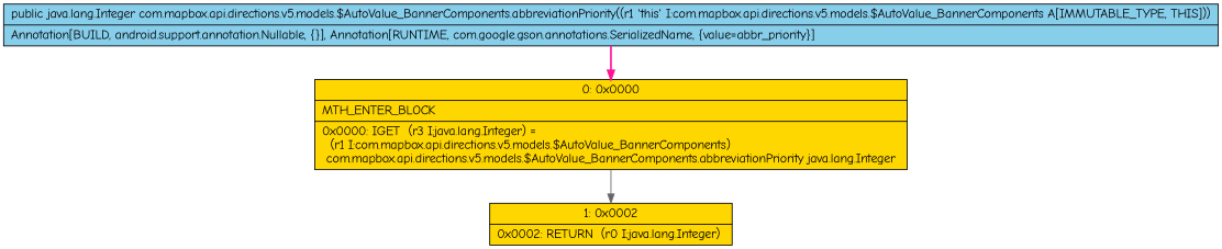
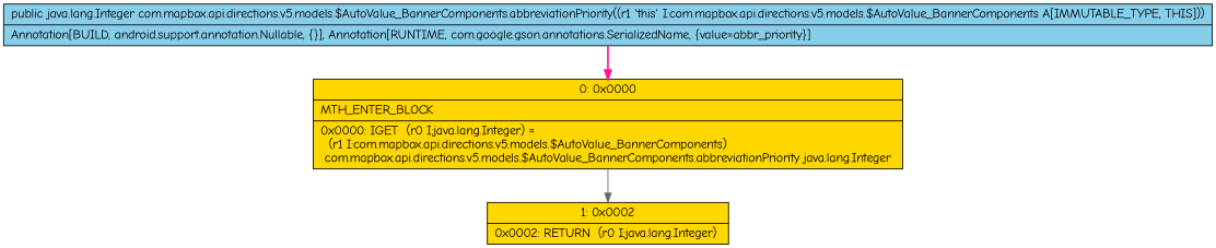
  digraph {
    fontname="Comic Neue"
    node [shape=record style=filled fillcolor=gold fontname="Comic Neue"]
    edge [fontname="Comic Neue"]
-   n1 [label="{0\:\ 0x0000|MTH_ENTER_BLOCK\l|0x0000: IGET  (r3 I:java.lang.Integer) = \l  (r1 I:com.mapbox.api.directions.v5.models.$AutoValue_BannerComponents)\l com.mapbox.api.directions.v5.models.$AutoValue_BannerComponents.abbreviationPriority java.lang.Integer \l}"]
+   n1 [label="{0\:\ 0x0000|MTH_ENTER_BLOCK\l|0x0000: IGET  (r0 I:java.lang.Integer) = \l  (r1 I:com.mapbox.api.directions.v5.models.$AutoValue_BannerComponents)\l com.mapbox.api.directions.v5.models.$AutoValue_BannerComponents.abbreviationPriority java.lang.Integer \l}"]
    n2 [label="{1\:\ 0x0002|0x0002: RETURN  (r0 I:java.lang.Integer) \l}"]
    n3 [label="{public java.lang.Integer com.mapbox.api.directions.v5.models.$AutoValue_BannerComponents.abbreviationPriority((r1 'this' I:com.mapbox.api.directions.v5.models.$AutoValue_BannerComponents A[IMMUTABLE_TYPE, THIS]))  | Annotation[BUILD, android.support.annotation.Nullable, \{\}], Annotation[RUNTIME, com.google.gson.annotations.SerializedName, \{value=abbr_priority\}]\l}" fillcolor=skyblue]
    n1 -> n2 [color=gray40 style=solid]
    n3 -> n1 [color=deeppink style=bold]
  }
